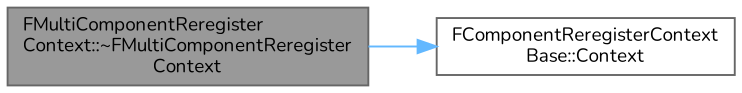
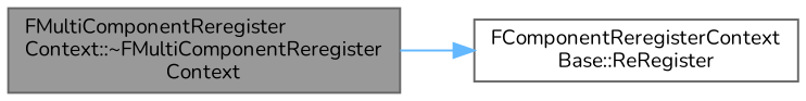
  digraph {
    rankdir=LR
    fontname=Nunito
    node [fontname=Nunito fontsize=10 shape=box style=filled]
    n1 [color=gray40 fillcolor=grey60 fontcolor=black height=0.2 label="FMultiComponentReregister\lContext::~FMultiComponentReregister\lContext" width=0.4]
-   n2 [color=grey40 fillcolor=white height=0.2 label="FComponentReregisterContext\lBase::Context" width=0.4]
+   n2 [color=grey40 fillcolor=white height=0.2 label="FComponentReregisterContext\lBase::ReRegister" width=0.4]
    n1 -> n2 [color=steelblue1 fontname=Nunito fontsize=10 labelfontname=Helvetica labelfontsize=10 style=solid]
  }
